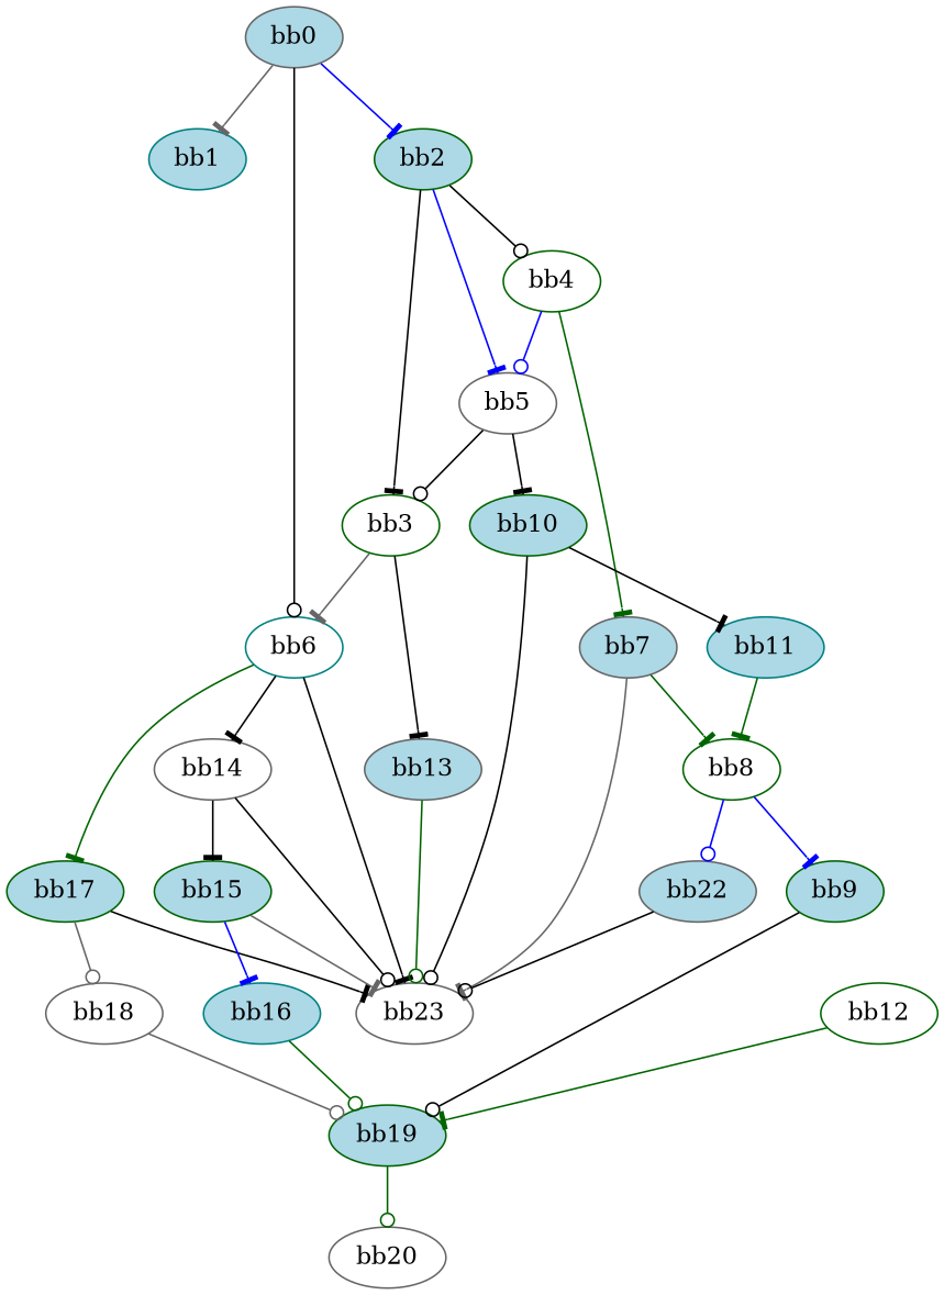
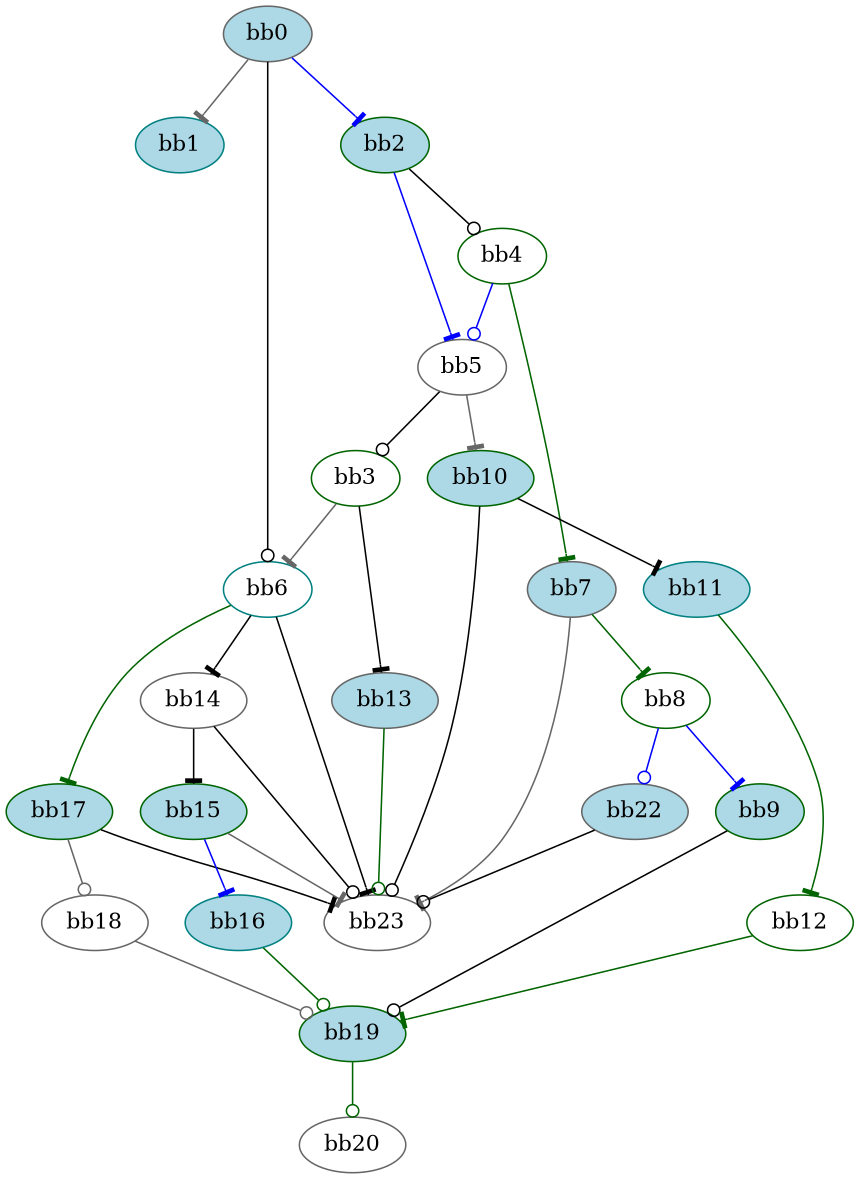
  digraph {
    node [color=darkgreen fillcolor=lightblue style=filled]
    edge [arrowhead=tee color=black]
    n1 [color=gray40 label="bb0\l"]
    n2 [color=teal label="bb1\l"]
    n3 [label="bb2\l"]
    n4 [color=teal fillcolor=white label="bb6\l"]
    n5 [fillcolor=white label="bb3\l"]
    n6 [fillcolor=white label="bb4\l"]
    n7 [color=gray40 fillcolor=white label="bb5\l"]
    n8 [label="bb17\l"]
    n9 [color=gray40 fillcolor=white label="bb23\l"]
    n10 [color=gray40 fillcolor=white label="bb14\l"]
    n11 [color=gray40 label="bb13\l"]
    n12 [color=gray40 label="bb7\l"]
    n13 [label="bb10\l"]
    n14 [fillcolor=white label="bb8\l"]
    n15 [color=teal label="bb11\l"]
    n16 [color=gray40 fillcolor=white label="bb18\l"]
    n17 [label="bb9\l"]
    n18 [color=gray40 label="bb22\l"]
    n19 [label="bb19\l"]
    n20 [color=gray40 fillcolor=white label="bb20\l"]
    n21 [fillcolor=white label="bb12\l"]
    n22 [label="bb15\l"]
    n23 [color=teal label="bb16\l"]
    n1 -> n2 [color=gray40]
    n1 -> n3 [color=blue]
    n1 -> n4 [arrowhead=odot]
-   n3 -> n5
    n3 -> n6 [arrowhead=odot]
    n3 -> n7 [color=blue]
    n4 -> n8 [color=darkgreen]
    n4 -> n9
    n4 -> n10
    n5 -> n4 [color=gray40]
    n5 -> n11
    n6 -> n7 [arrowhead=odot color=blue]
    n6 -> n12 [color=darkgreen]
    n7 -> n5 [arrowhead=odot]
-   n7 -> n13
+   n7 -> n13 [color=gray40]
    n8 -> n9
    n8 -> n16 [arrowhead=odot color=gray40]
    n10 -> n9 [arrowhead=odot]
    n10 -> n22
    n11 -> n9 [arrowhead=odot color=darkgreen]
    n12 -> n9 [color=gray40]
    n12 -> n14 [color=darkgreen]
    n13 -> n9 [arrowhead=odot]
    n13 -> n15
    n14 -> n17 [color=blue]
    n14 -> n18 [arrowhead=odot color=blue]
-   n15 -> n14 [color=darkgreen]
+   n15 -> n21 [color=darkgreen]
    n16 -> n19 [arrowhead=odot color=gray40]
    n17 -> n19 [arrowhead=odot]
    n18 -> n9 [arrowhead=odot]
    n19 -> n20 [arrowhead=odot color=darkgreen]
    n21 -> n19 [color=darkgreen]
    n22 -> n9 [color=gray40]
    n22 -> n23 [color=blue]
    n23 -> n19 [arrowhead=odot color=darkgreen]
  }
